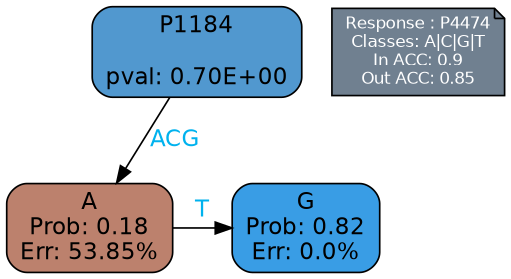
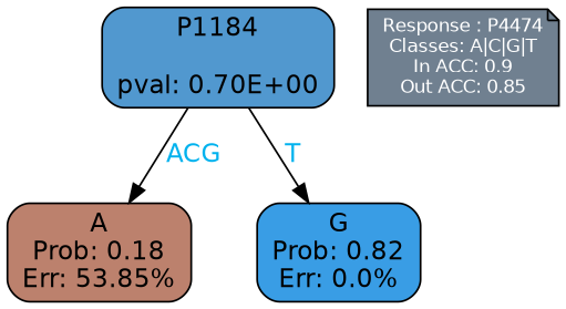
  digraph {
    ranksep=equally
    splines=polylines
    node [color=black fontname=helvetica shape=box style="filled, rounded"]
    edge [fontcolor=deepskyblue2 fontname=helvetica]
    n1 [fillcolor="#bc816d" label="A\nProb: 0.18\nErr: 53.85%"]
    n2 [fillcolor="#399de5" label="G\nProb: 0.82\nErr: 0.0%"]
    n3 [align=left fillcolor=slategray fontcolor=white fontsize=10 label="Response : P4474\nClasses: A|C|G|T\nIn ACC: 0.9\nOut ACC: 0.85\n" shape=note style=filled]
    n4 [fillcolor="#5198cf" label="P1184\n\npval: 0.70E+00"]
    subgraph sub_1 {
      rank=same
      n1
      n2
    }
    subgraph sub_2 {
      rank=same
      n3
      n4
    }
    n4 -> n1 [label=ACG]
-   n1 -> n2 [label=T]
+   n4 -> n2 [label=T]
  }
